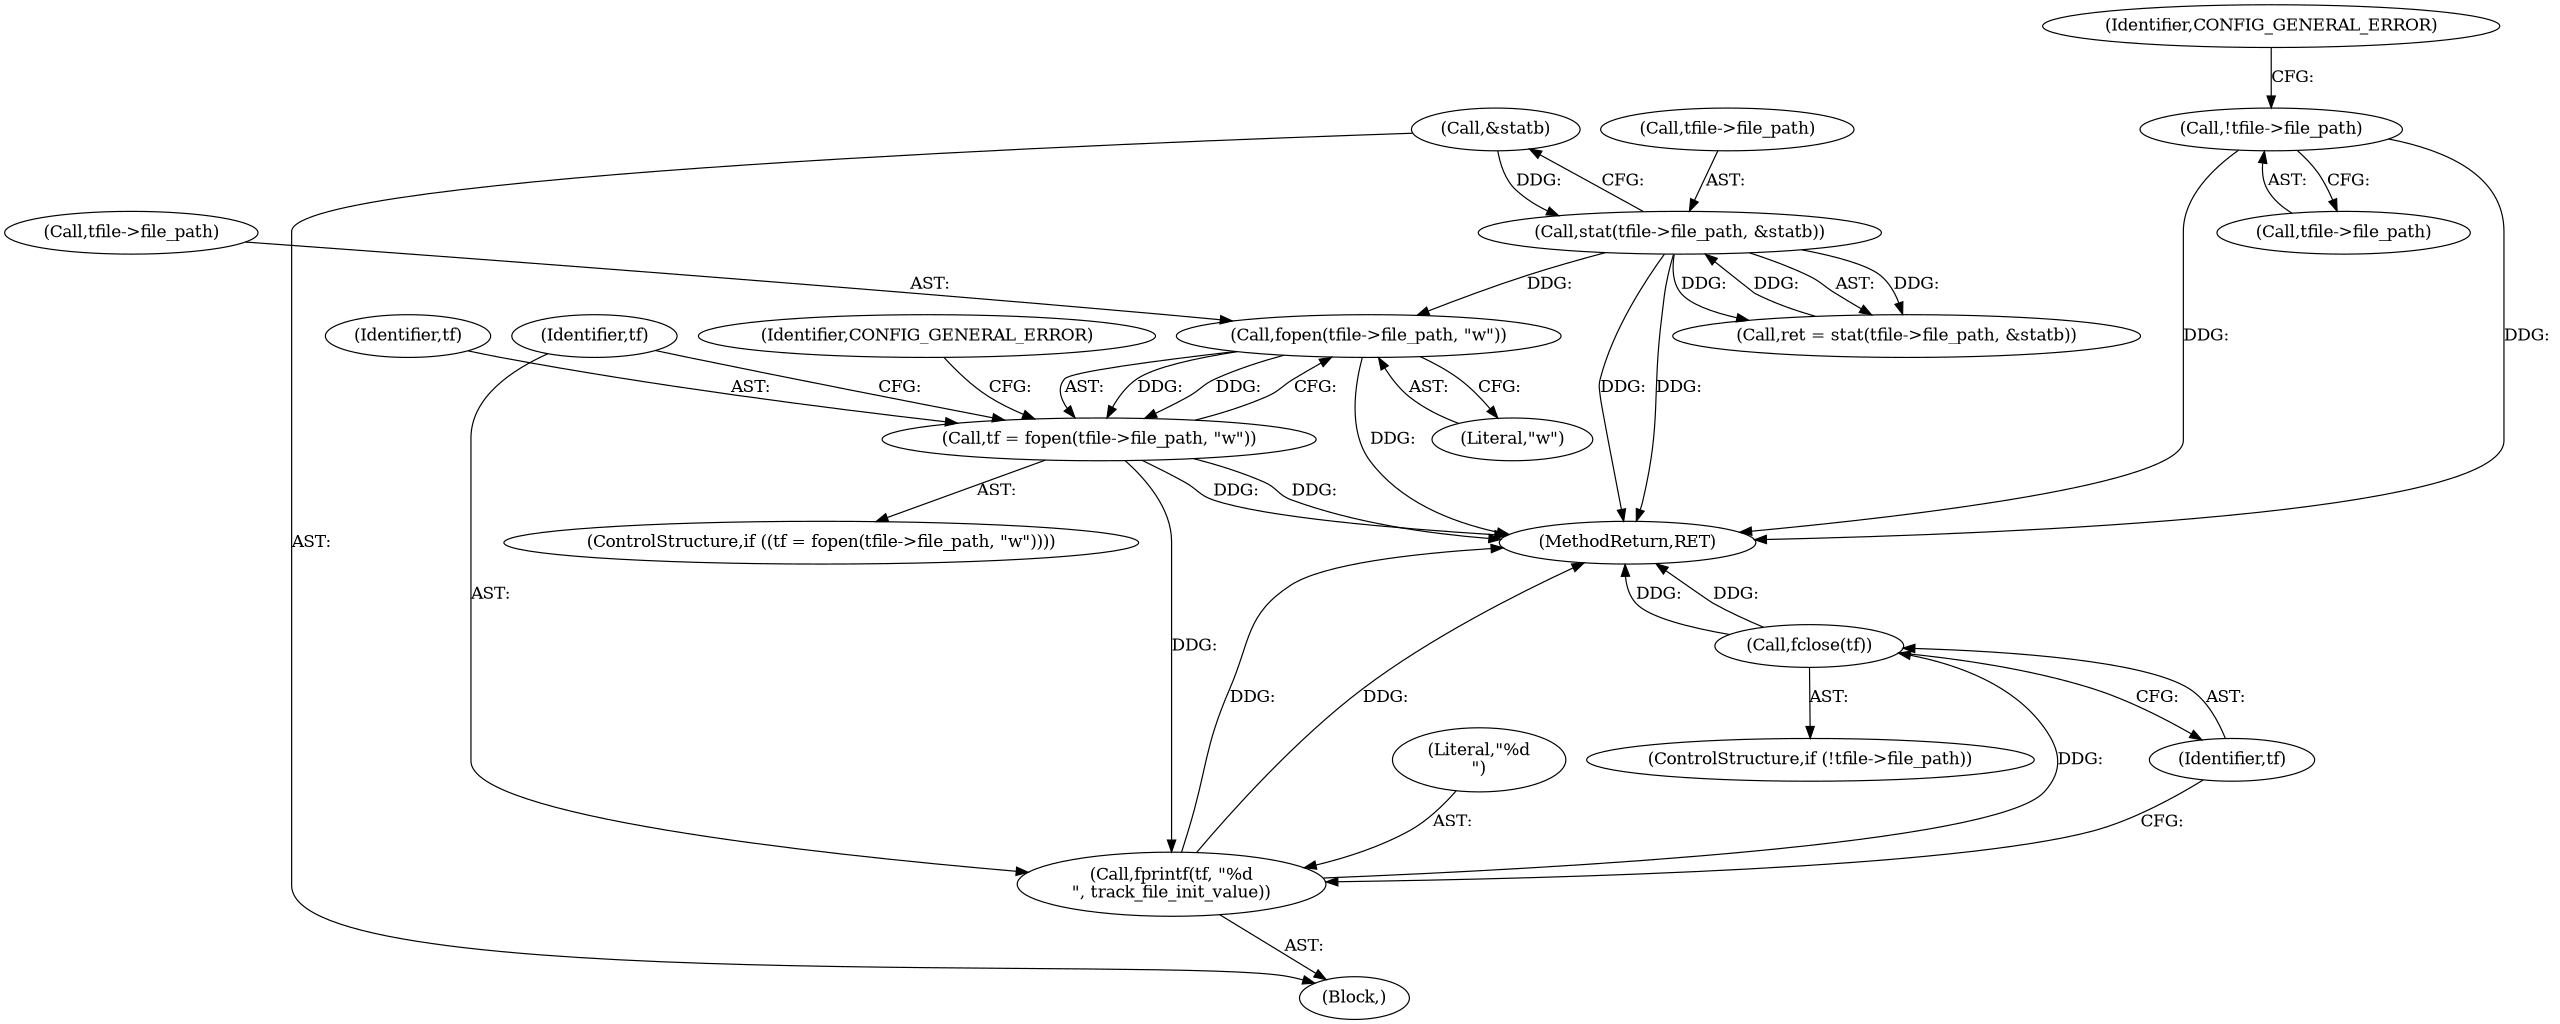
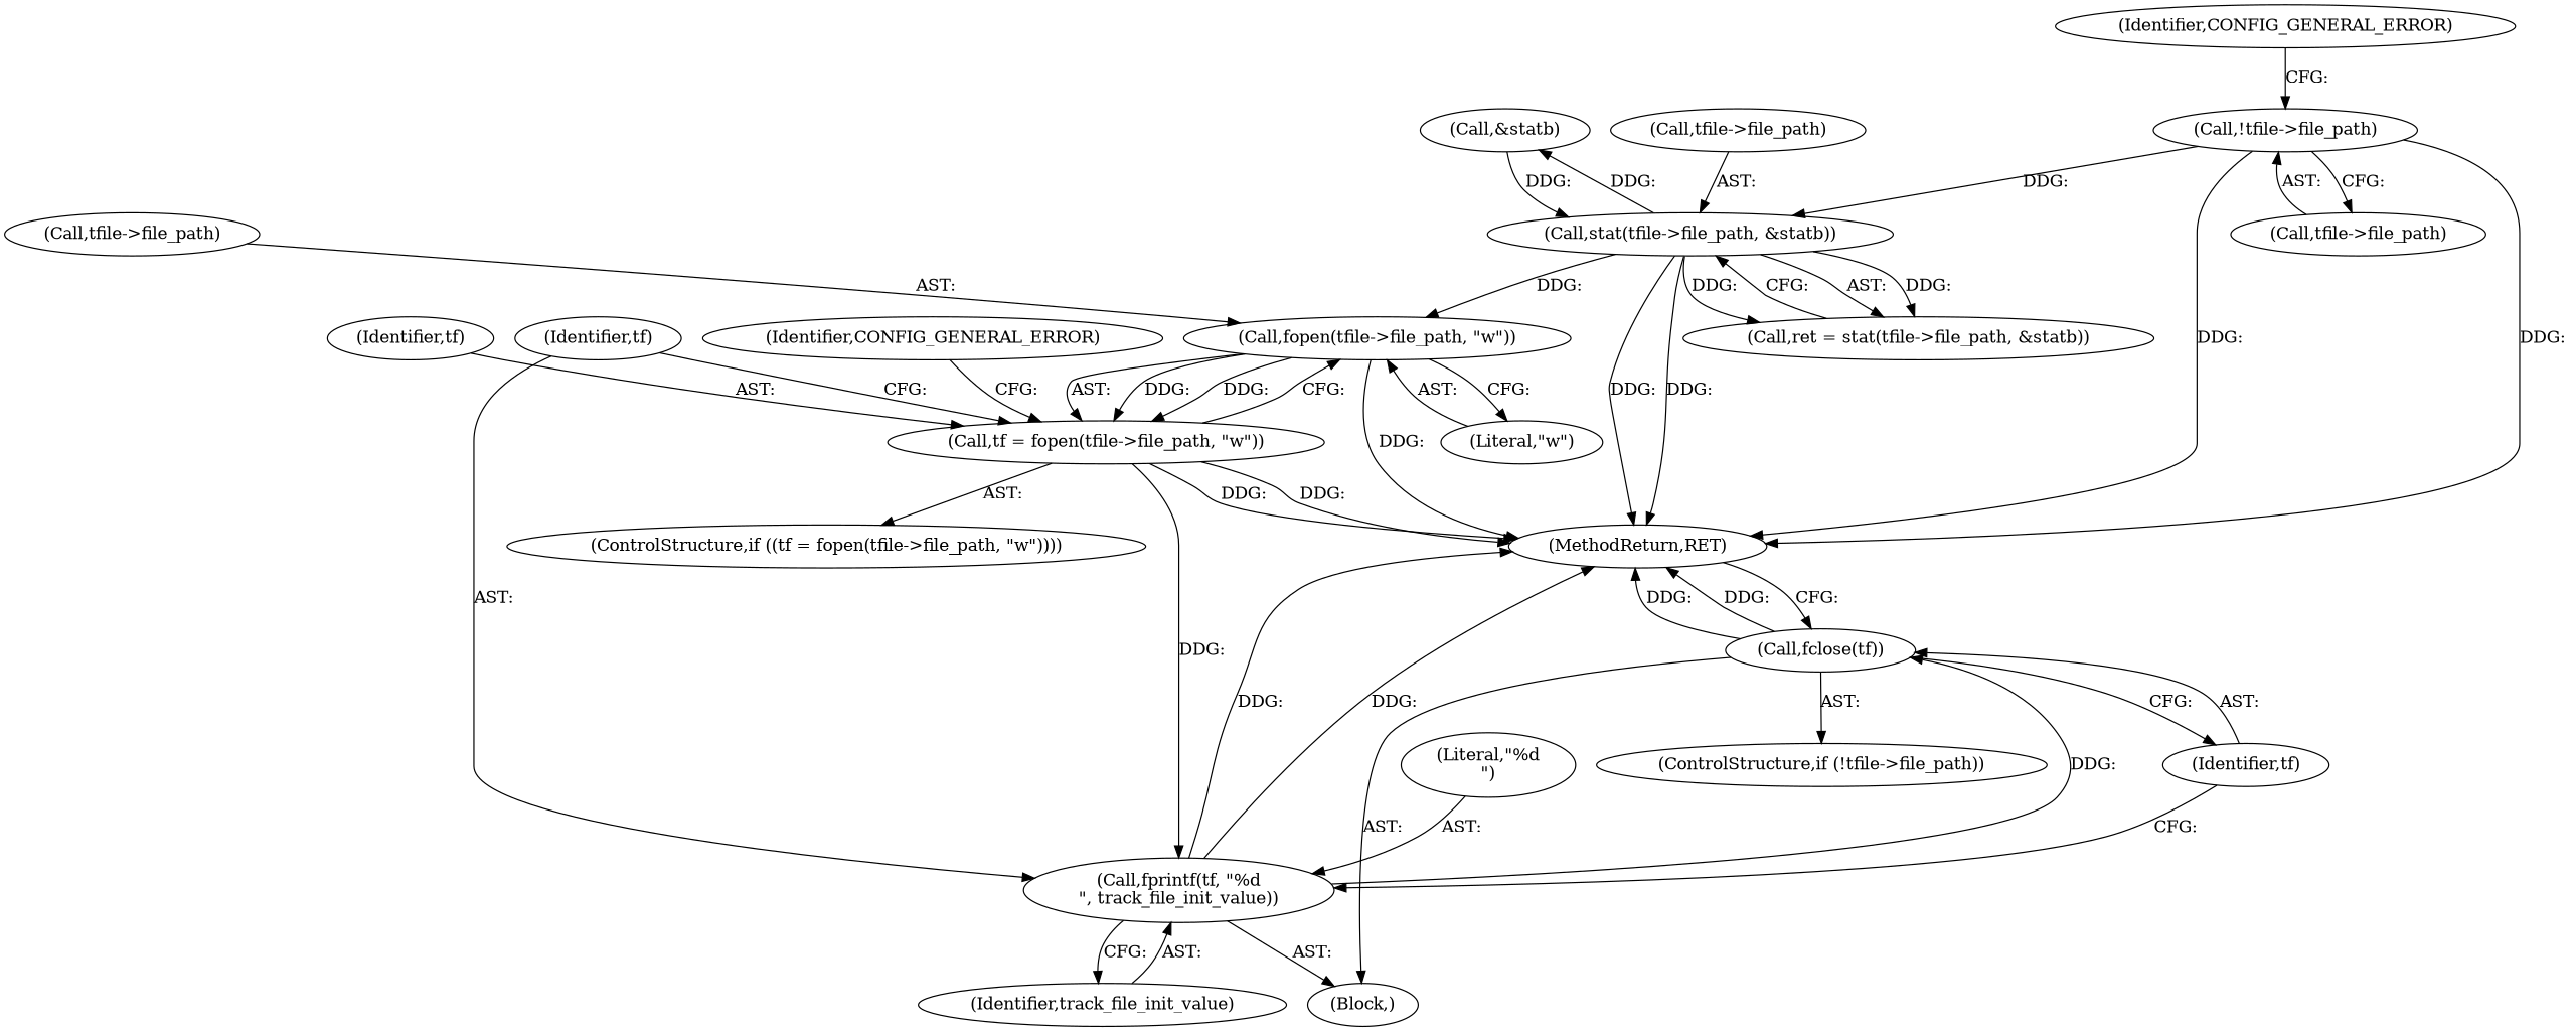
  digraph {
    fontname="DejaVu Serif"
    node [fontname="DejaVu Serif"]
    edge [fontname="DejaVu Serif"]
    n1 [label="(Call,fopen(tfile->file_path, \"w\"))"]
    n2 [label="(Call,tf = fopen(tfile->file_path, \"w\"))"]
    n3 [label="(MethodReturn,RET)"]
    n4 [label="(Literal,\"w\")"]
    n5 [label="(Call,fprintf(tf, \"%d\n\", track_file_init_value))"]
    n6 [label="(ControlStructure,if ((tf = fopen(tfile->file_path, \"w\"))))"]
    n7 [label="(Call,fclose(tf))"]
    n8 [label="(Call,stat(tfile->file_path, &statb))"]
    n9 [label="(Call,&statb)"]
    n10 [label="(Call,ret = stat(tfile->file_path, &statb))"]
    n11 [label="(Call,!tfile->file_path)"]
    n12 [label="(Call,tfile->file_path)"]
    n13 [label="(ControlStructure,if (!tfile->file_path))"]
+   n14 [label="(Identifier,track_file_init_value)"]
    n15 [label="(Block,)"]
    n16 [label="(Identifier,tf)"]
    n17 [label="(Identifier,tf)"]
    n18 [label="(Identifier,CONFIG_GENERAL_ERROR)"]
    n19 [label="(Call,tfile->file_path)"]
    n20 [label="(Identifier,tf)"]
    n21 [label="(Identifier,CONFIG_GENERAL_ERROR)"]
    n22 [label="(Call,tfile->file_path)"]
    n23 [label="(Literal,\"%d\n\")"]
    n1 -> n2 [label="AST: "]
    n1 -> n2 [label="DDG: "]
    n1 -> n2 [label="DDG: "]
    n1 -> n3 [label="DDG: "]
    n1 -> n4 [label="CFG: "]
    n2 -> n1 [label="CFG: "]
    n2 -> n3 [label="DDG: "]
    n2 -> n3 [label="DDG: "]
    n2 -> n5 [label="DDG: "]
    n2 -> n6 [label="AST: "]
+   n3 -> n7 [label="CFG: "]
    n4 -> n1 [label="AST: "]
    n5 -> n3 [label="DDG: "]
    n5 -> n3 [label="DDG: "]
    n5 -> n7 [label="DDG: "]
+   n5 -> n14 [label="CFG: "]
    n5 -> n15 [label="AST: "]
    n7 -> n3 [label="DDG: "]
    n7 -> n3 [label="DDG: "]
    n7 -> n13 [label="AST: "]
-   n9 -> n15 [label="AST: "]
+   n7 -> n15 [label="AST: "]
    n7 -> n16 [label="CFG: "]
    n8 -> n1 [label="DDG: "]
    n8 -> n3 [label="DDG: "]
    n8 -> n3 [label="DDG: "]
-   n8 -> n9 [label="CFG: "]
+   n8 -> n9 [label="DDG: "]
    n8 -> n10 [label="AST: "]
    n8 -> n10 [label="DDG: "]
    n8 -> n10 [label="DDG: "]
    n9 -> n8 [label="DDG: "]
-   n10 -> n8 [label="DDG: "]
+   n10 -> n8 [label="CFG: "]
    n11 -> n3 [label="DDG: "]
    n11 -> n3 [label="DDG: "]
+   n11 -> n8 [label="DDG: "]
    n11 -> n12 [label="CFG: "]
    n12 -> n11 [label="AST: "]
+   n14 -> n5 [label="AST: "]
    n16 -> n5 [label="CFG: "]
    n16 -> n7 [label="AST: "]
    n17 -> n2 [label="AST: "]
    n18 -> n11 [label="CFG: "]
    n19 -> n1 [label="AST: "]
    n20 -> n2 [label="CFG: "]
    n20 -> n5 [label="AST: "]
    n21 -> n2 [label="CFG: "]
    n22 -> n8 [label="AST: "]
    n23 -> n5 [label="AST: "]
  }
